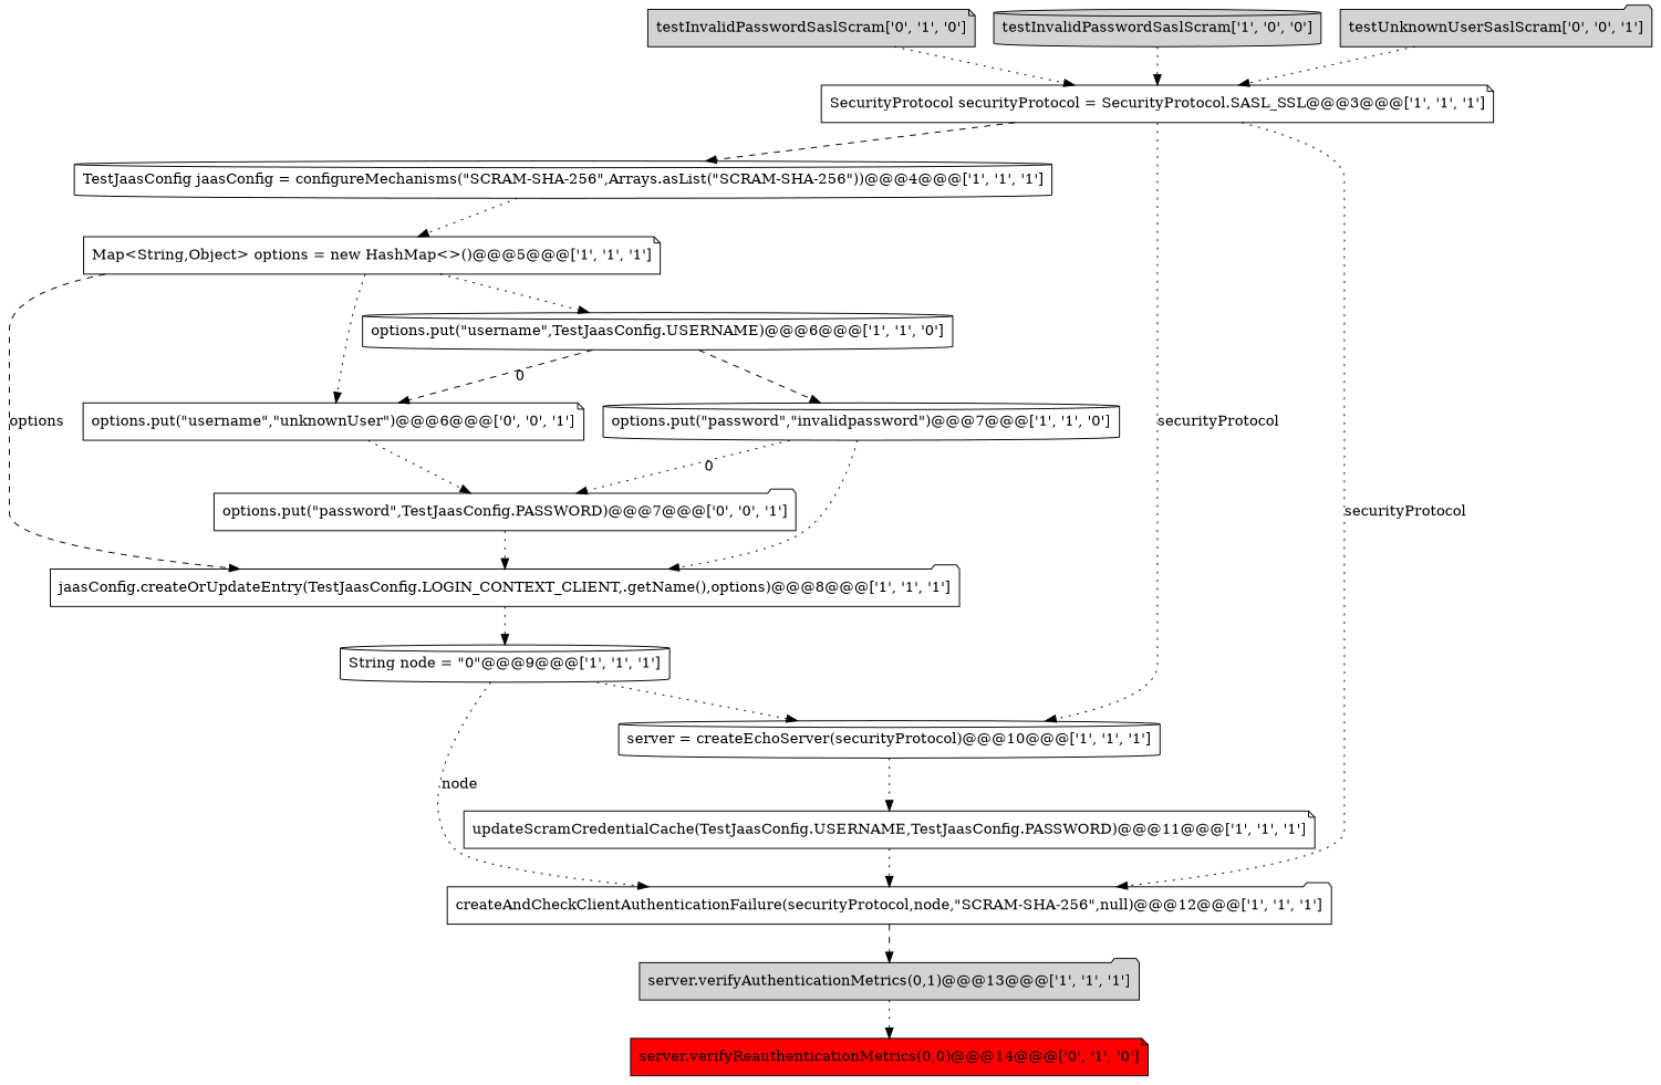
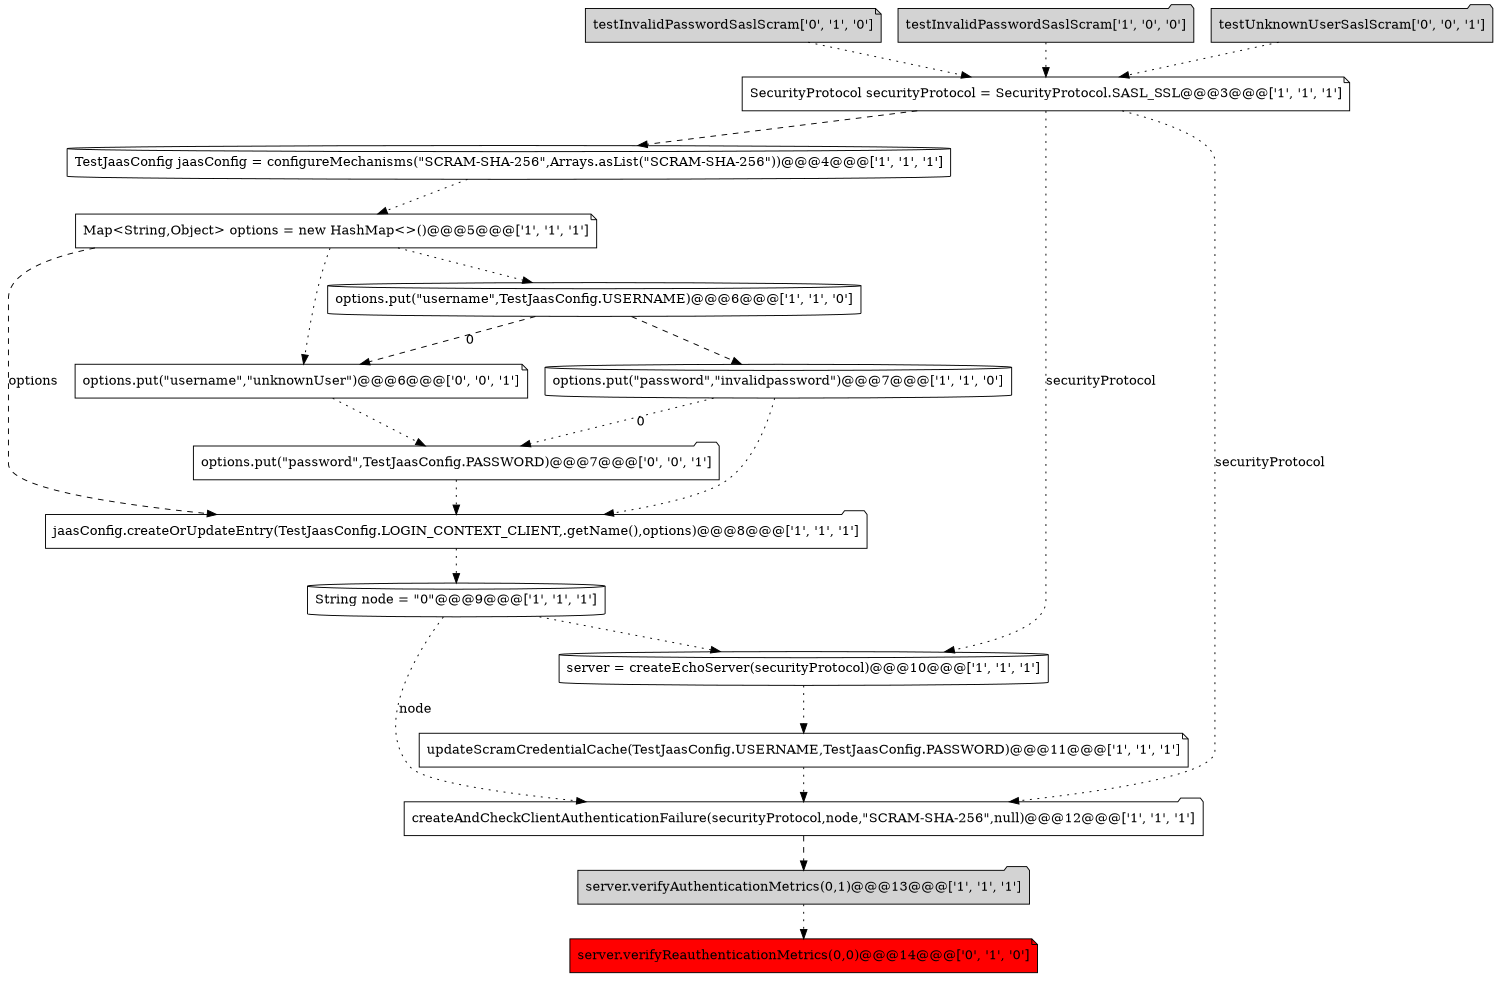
  digraph {
    node [fillcolor=white shape=note style=filled]
    edge [style=dotted]
    n1 [label="TestJaasConfig jaasConfig = configureMechanisms(\"SCRAM-SHA-256\",Arrays.asList(\"SCRAM-SHA-256\"))@@@4@@@['1', '1', '1']" shape=cylinder]
    n2 [label="Map<String,Object> options = new HashMap<>()@@@5@@@['1', '1', '1']"]
    n3 [fillcolor=red label="server.verifyReauthenticationMetrics(0,0)@@@14@@@['0', '1', '0']"]
    n4 [label="SecurityProtocol securityProtocol = SecurityProtocol.SASL_SSL@@@3@@@['1', '1', '1']"]
    n5 [label="server = createEchoServer(securityProtocol)@@@10@@@['1', '1', '1']" shape=cylinder]
    n6 [label="createAndCheckClientAuthenticationFailure(securityProtocol,node,\"SCRAM-SHA-256\",null)@@@12@@@['1', '1', '1']" shape=folder]
    n7 [label="options.put(\"username\",\"unknownUser\")@@@6@@@['0', '0', '1']"]
    n8 [label="options.put(\"password\",TestJaasConfig.PASSWORD)@@@7@@@['0', '0', '1']" shape=folder]
    n9 [fillcolor=lightgray label="testInvalidPasswordSaslScram['0', '1', '0']"]
    n10 [label="updateScramCredentialCache(TestJaasConfig.USERNAME,TestJaasConfig.PASSWORD)@@@11@@@['1', '1', '1']"]
-   n11 [fillcolor=lightgray label="testInvalidPasswordSaslScram['1', '0', '0']" shape=cylinder]
+   n11 [fillcolor=lightgray label="testInvalidPasswordSaslScram['1', '0', '0']" shape=folder]
    n12 [label="jaasConfig.createOrUpdateEntry(TestJaasConfig.LOGIN_CONTEXT_CLIENT,.getName(),options)@@@8@@@['1', '1', '1']" shape=folder]
    n13 [label="String node = \"0\"@@@9@@@['1', '1', '1']" shape=cylinder]
    n14 [fillcolor=lightgray label="server.verifyAuthenticationMetrics(0,1)@@@13@@@['1', '1', '1']" shape=folder]
    n15 [label="options.put(\"username\",TestJaasConfig.USERNAME)@@@6@@@['1', '1', '0']" shape=cylinder]
    n16 [fillcolor=lightgray label="testUnknownUserSaslScram['0', '0', '1']" shape=folder]
    n17 [label="options.put(\"password\",\"invalidpassword\")@@@7@@@['1', '1', '0']" shape=cylinder]
    n1 -> n2
    n2 -> n7
    n2 -> n12 [label=options style=dashed]
    n2 -> n15
    n4 -> n1 [style=dashed]
    n4 -> n5 [label=securityProtocol]
    n4 -> n6 [label=securityProtocol]
    n5 -> n10
    n6 -> n14 [style=dashed]
    n7 -> n8
    n8 -> n12
    n9 -> n4
    n10 -> n6
    n11 -> n4
    n12 -> n13
    n13 -> n5
    n13 -> n6 [label="node"]
    n14 -> n3
    n15 -> n7 [label=0 style=dashed]
    n15 -> n17 [style=dashed]
    n16 -> n4
    n17 -> n8 [label=0]
    n17 -> n12
  }
